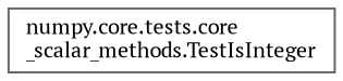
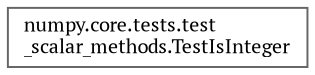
  digraph {
    rankdir=LR
    fontname="PT Serif"
-   n1 [color=grey40 fillcolor=white fontname="PT Serif" fontsize=10 height=0.2 label="numpy.core.tests.core\l_scalar_methods.TestIsInteger" shape=box style=filled width=0.4]
+   n1 [color=grey40 fillcolor=white fontname="PT Serif" fontsize=10 height=0.2 label="numpy.core.tests.test\l_scalar_methods.TestIsInteger" shape=box style=filled width=0.4]
  }
